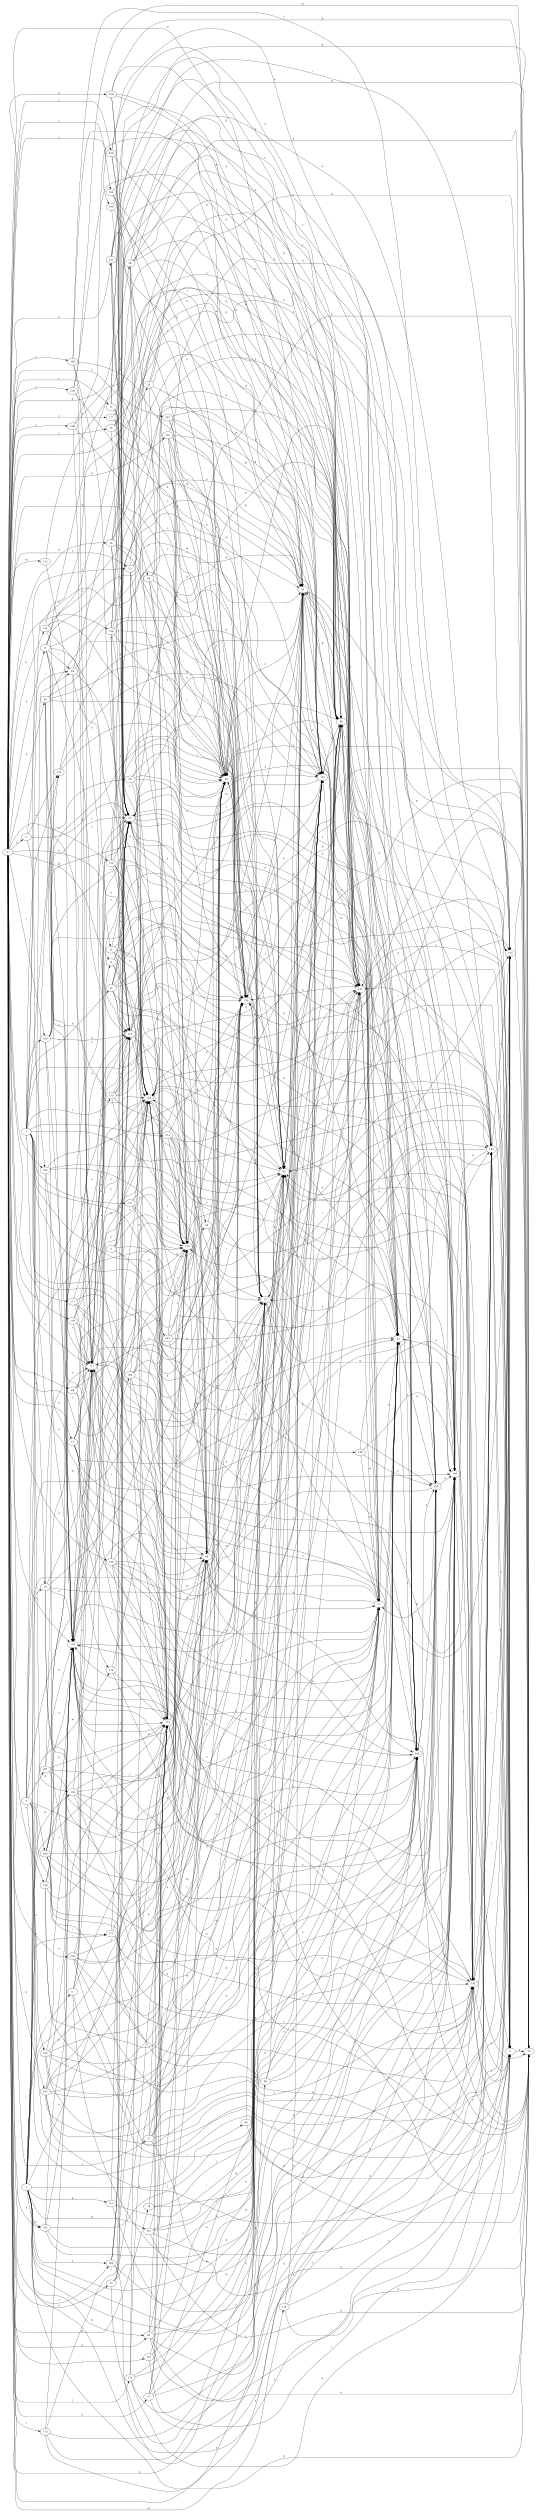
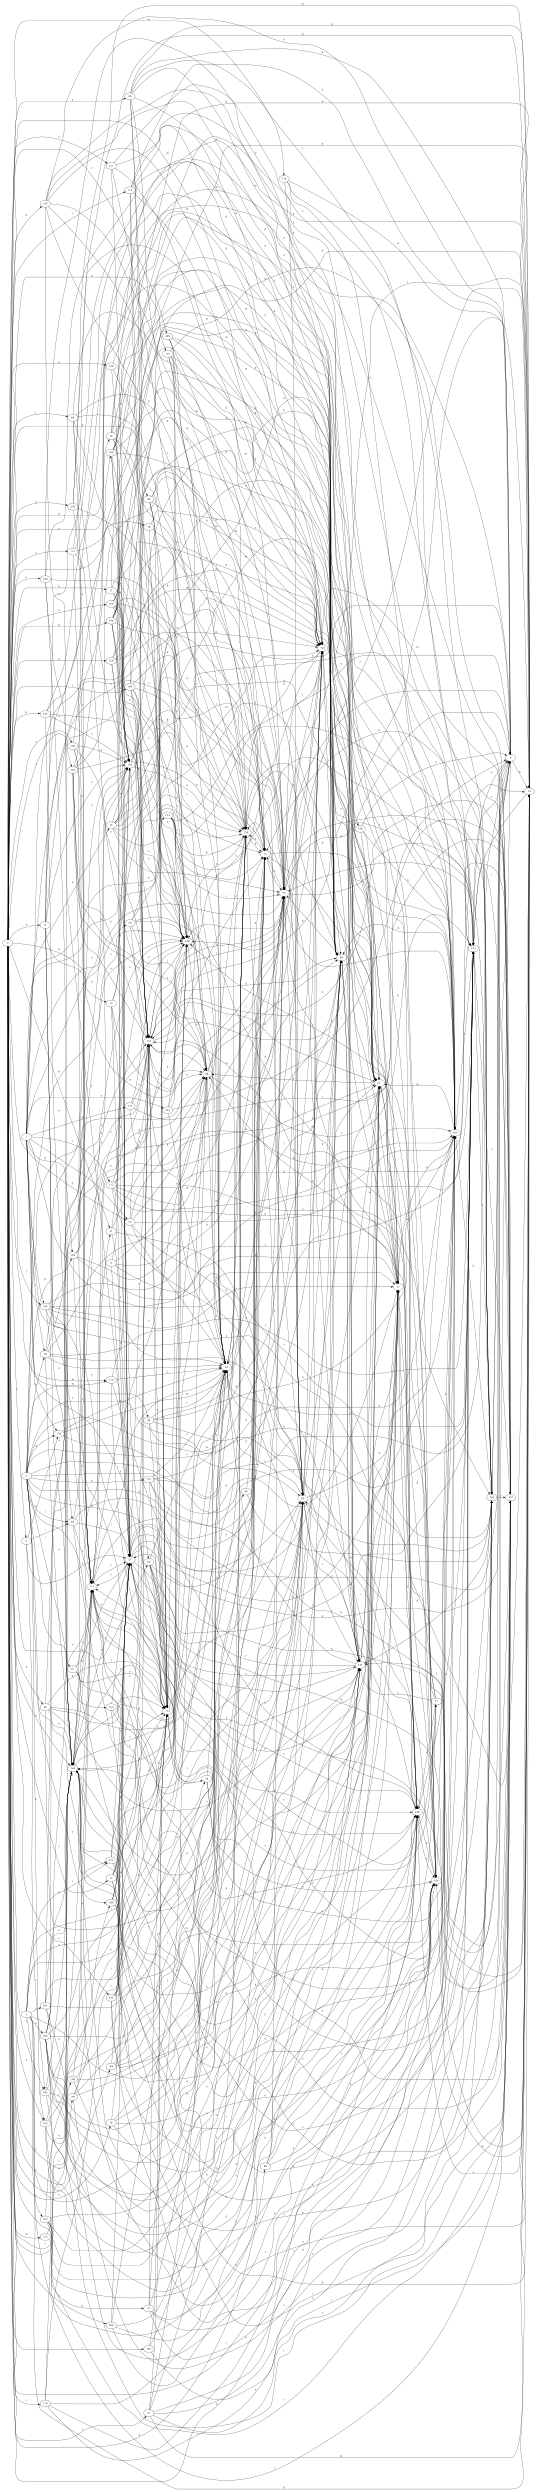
  strict digraph {
    fontname=Ubuntu
    rankdir=LR
    node [fontname=Ubuntu]
    edge [fontname=Ubuntu]
    0
    5
    8
    18
    21
    26
    27
    36
    39
    40
    48
    52
    61
    65
    67
    71
    73
    77
    89
    96
    98
    102
    110
    112
    116
    122
    124
    139
    140
    144
    145
    146
    147
    156
    158
    166
    167
    169
    182
    184
    189
    194
    196
    199
    204
    206
    209
    211
    212
    222
    224
    232
    239
    240
    248
    133
    84
    57
    9
    19
    46
    202
    85
    95
    114
    231
    75
    164
    193
    154
    183
    37
    66
    174
    134
    28
    221
    104
    249
    1
    n81 [label=45]
    56
    78
    79
    113
    n86 [label=128]
    150
    214
    217
    218
    225
    2
    44
    151
    153
    171
    172
    3
    103
    200
    201
    4
    0 -> 5 [label=a]
    0 -> 8 [label=a]
    0 -> 18 [label=b]
    0 -> 21 [label=c]
    0 -> 26 [label=c]
    0 -> 27 [label=c]
    0 -> 36 [label=d]
    0 -> 39 [label=e]
    0 -> 40 [label=e]
    0 -> 48 [label=f]
    0 -> 52 [label=f]
    0 -> 61 [label=g]
    0 -> 65 [label=g]
    0 -> 67 [label=h]
    0 -> 71 [label=h]
    0 -> 73 [label=h]
    0 -> 77 [label=i]
    0 -> 89 [label=j]
    0 -> 96 [label=k]
    0 -> 98 [label=k]
    0 -> 102 [label=k]
    0 -> 110 [label=l]
    0 -> 112 [label=l]
    0 -> 116 [label=m]
    0 -> 122 [label=m]
    0 -> 124 [label=m]
    0 -> 139 [label=o]
    0 -> 140 [label=o]
    0 -> 144 [label=o]
    0 -> 145 [label=p]
    0 -> 146 [label=p]
    0 -> 147 [label=p]
    0 -> 156 [label=q]
    0 -> 158 [label=q]
    0 -> 166 [label=r]
    0 -> 167 [label=r]
    0 -> 169 [label=r]
    0 -> 182 [label=s]
    0 -> 184 [label=t]
    0 -> 189 [label=t]
    0 -> 194 [label=u]
    0 -> 196 [label=u]
    0 -> 199 [label=u]
    0 -> 204 [label=v]
    0 -> 206 [label=v]
    0 -> 209 [label=v]
    0 -> 211 [label=v]
    0 -> 212 [label=v]
    0 -> 222 [label=x]
    0 -> 224 [label=x]
    0 -> 232 [label=y]
    0 -> 239 [label=y]
    0 -> 240 [label=y]
    0 -> 248 [label=z]
    5 -> 182 [label=s]
    5 -> 133 [label=n]
    5 -> 84 [label=i]
    5 -> 57 [label=f]
    8 -> 124 [label=m]
    8 -> 144 [label=o]
    8 -> 212 [label=v]
    8 -> 84 [label=i]
    8 -> 9 [label=a]
    8 -> 19 [label=b]
    8 -> 46 [label=e]
    8 -> 202 [label=u]
    8 -> 85 [label=i]
    18 -> 95 [label=j]
    18 -> 114 [label=l]
    18 -> 231 [label=x]
    21 -> 19 [label=b]
    21 -> 114 [label=l]
    21 -> 75 [label=h]
    21 -> 164 [label=q]
    21 -> 193 [label=t]
    21 -> 154 [label=p]
    21 -> 183 [label=s]
    26 -> 57 [label=f]
    26 -> 85 [label=i]
    26 -> 95 [label=j]
    26 -> 37 [label=d]
    26 -> 66 [label=g]
    27 -> 57 [label=f]
    27 -> 19 [label=b]
    27 -> 174 [label=r]
    27 -> 134 [label=n]
    27 -> 28 [label=c]
    36 -> 57 [label=f]
    36 -> 202 [label=u]
    36 -> 95 [label=j]
    36 -> 164 [label=q]
    36 -> 66 [label=g]
    36 -> 28 [label=c]
    36 -> 221 [label=w]
    36 -> 104 [label=k]
    39 -> 85 [label=i]
    39 -> 114 [label=l]
    39 -> 164 [label=q]
    39 -> 66 [label=g]
    39 -> 28 [label=c]
    39 -> 104 [label=k]
    40 -> 144 [label=o]
    40 -> 85 [label=i]
    40 -> 114 [label=l]
    40 -> 231 [label=x]
    40 -> 75 [label=h]
    40 -> 134 [label=n]
    40 -> 28 [label=c]
    48 -> 9 [label=a]
    48 -> 19 [label=b]
    48 -> 193 [label=t]
    48 -> 154 [label=p]
    48 -> 66 [label=g]
    48 -> 134 [label=n]
    48 -> 221 [label=w]
    48 -> 249 [label=z]
    52 -> 124 [label=m]
    52 -> 19 [label=b]
    52 -> 46 [label=e]
    52 -> 85 [label=i]
    52 -> 134 [label=n]
    52 -> 28 [label=c]
    61 -> 57 [label=f]
    61 -> 46 [label=e]
    61 -> 231 [label=x]
    61 -> 249 [label=z]
    65 -> 240 [label=y]
    65 -> 19 [label=b]
    65 -> 95 [label=j]
    65 -> 114 [label=l]
    65 -> 193 [label=t]
    65 -> 174 [label=r]
    65 -> 28 [label=c]
    67 -> 202 [label=u]
    67 -> 154 [label=p]
    67 -> 134 [label=n]
    67 -> 221 [label=w]
    67 -> 249 [label=z]
    71 -> 46 [label=e]
    71 -> 114 [label=l]
    71 -> 75 [label=h]
    71 -> 164 [label=q]
    71 -> 193 [label=t]
    71 -> 104 [label=k]
    73 -> 57 [label=f]
    73 -> 46 [label=e]
    73 -> 114 [label=l]
    73 -> 164 [label=q]
    73 -> 221 [label=w]
    77 -> 212 [label=v]
-   77 -> 240 [label=y]
+   240 -> 77 [label=y]
    77 -> 57 [label=f]
    77 -> 231 [label=x]
    77 -> 37 [label=d]
    77 -> 221 [label=w]
    77 -> 249 [label=z]
    89 -> 124 [label=m]
    89 -> 212 [label=v]
    89 -> 46 [label=e]
    89 -> 75 [label=h]
    89 -> 154 [label=p]
    89 -> 134 [label=n]
    96 -> 124 [label=m]
    96 -> 95 [label=j]
    96 -> 114 [label=l]
    96 -> 231 [label=x]
    96 -> 28 [label=c]
    96 -> 249 [label=z]
    98 -> 240 [label=y]
    98 -> 95 [label=j]
    98 -> 221 [label=w]
    98 -> 104 [label=k]
    102 -> 144 [label=o]
    102 -> 95 [label=j]
    102 -> 114 [label=l]
    102 -> 37 [label=d]
    102 -> 221 [label=w]
    110 -> 144 [label=o]
    110 -> 240 [label=y]
    110 -> 114 [label=l]
    110 -> 164 [label=q]
    110 -> 104 [label=k]
    112 -> 124 [label=m]
    112 -> 9 [label=a]
    112 -> 46 [label=e]
    112 -> 164 [label=q]
    112 -> 37 [label=d]
    112 -> 134 [label=n]
    116 -> 9 [label=a]
    116 -> 85 [label=i]
    116 -> 164 [label=q]
    116 -> 183 [label=s]
    122 -> 144 [label=o]
    122 -> 231 [label=x]
    124 -> 57 [label=f]
    124 -> 95 [label=j]
    124 -> 154 [label=p]
    124 -> 66 [label=g]
    124 -> 134 [label=n]
    139 -> 124 [label=m]
    139 -> 46 [label=e]
    139 -> 202 [label=u]
    139 -> 95 [label=j]
    139 -> 114 [label=l]
    139 -> 66 [label=g]
    139 -> 249 [label=z]
    140 -> 124 [label=m]
    140 -> 240 [label=y]
    140 -> 19 [label=b]
    140 -> 202 [label=u]
    140 -> 193 [label=t]
    140 -> 154 [label=p]
    140 -> 37 [label=d]
    140 -> 221 [label=w]
    140 -> 249 [label=z]
    144 -> 212 [label=v]
    144 -> 57 [label=f]
    144 -> 9 [label=a]
    144 -> 202 [label=u]
    144 -> 114 [label=l]
    144 -> 231 [label=x]
    144 -> 164 [label=q]
    144 -> 183 [label=s]
    144 -> 37 [label=d]
    144 -> 249 [label=z]
    145 -> 124 [label=m]
    145 -> 144 [label=o]
    145 -> 202 [label=u]
    145 -> 28 [label=c]
    145 -> 221 [label=w]
    146 -> 240 [label=y]
    146 -> 57 [label=f]
    146 -> 202 [label=u]
    146 -> 95 [label=j]
    146 -> 75 [label=h]
    146 -> 154 [label=p]
    146 -> 183 [label=s]
    146 -> 37 [label=d]
    146 -> 249 [label=z]
    147 -> 124 [label=m]
    147 -> 144 [label=o]
    147 -> 9 [label=a]
    147 -> 95 [label=j]
    147 -> 75 [label=h]
    147 -> 154 [label=p]
    147 -> 37 [label=d]
    147 -> 221 [label=w]
    156 -> 124 [label=m]
    156 -> 85 [label=i]
    156 -> 154 [label=p]
    156 -> 66 [label=g]
    156 -> 174 [label=r]
    156 -> 249 [label=z]
    158 -> 124 [label=m]
    158 -> 57 [label=f]
    158 -> 19 [label=b]
    158 -> 202 [label=u]
    158 -> 85 [label=i]
    158 -> 66 [label=g]
    166 -> 57 [label=f]
    166 -> 85 [label=i]
    166 -> 75 [label=h]
    166 -> 28 [label=c]
    167 -> 85 [label=i]
    167 -> 114 [label=l]
    167 -> 174 [label=r]
    169 -> 144 [label=o]
    169 -> 57 [label=f]
    169 -> 202 [label=u]
    169 -> 114 [label=l]
    169 -> 164 [label=q]
    169 -> 193 [label=t]
    169 -> 37 [label=d]
    169 -> 28 [label=c]
    182 -> 144 [label=o]
    182 -> 240 [label=y]
    182 -> 114 [label=l]
    182 -> 231 [label=x]
    182 -> 66 [label=g]
    184 -> 114 [label=l]
    184 -> 231 [label=x]
    184 -> 75 [label=h]
    184 -> 154 [label=p]
    184 -> 134 [label=n]
    184 -> 28 [label=c]
    184 -> 221 [label=w]
    184 -> 249 [label=z]
    189 -> 57 [label=f]
    189 -> 114 [label=l]
    189 -> 193 [label=t]
    189 -> 37 [label=d]
    189 -> 134 [label=n]
    194 -> 144 [label=o]
    194 -> 57 [label=f]
    194 -> 164 [label=q]
    194 -> 221 [label=w]
    194 -> 249 [label=z]
    196 -> 212 [label=v]
    196 -> 85 [label=i]
    196 -> 154 [label=p]
    196 -> 183 [label=s]
    196 -> 134 [label=n]
    199 -> 57 [label=f]
    199 -> 154 [label=p]
    199 -> 66 [label=g]
    204 -> 212 [label=v]
    204 -> 46 [label=e]
    204 -> 202 [label=u]
    204 -> 164 [label=q]
    204 -> 134 [label=n]
    206 -> 240 [label=y]
    206 -> 57 [label=f]
    206 -> 85 [label=i]
    206 -> 154 [label=p]
    206 -> 104 [label=k]
    209 -> 124 [label=m]
    209 -> 75 [label=h]
    209 -> 66 [label=g]
    209 -> 28 [label=c]
    209 -> 249 [label=z]
    211 -> 57 [label=f]
    211 -> 95 [label=j]
    211 -> 193 [label=t]
    211 -> 66 [label=g]
    211 -> 28 [label=c]
    212 -> 61 [label=v]
    212 -> 144 [label=o]
    212 -> 240 [label=y]
    212 -> 57 [label=f]
    212 -> 114 [label=l]
    212 -> 231 [label=x]
    212 -> 183 [label=s]
    212 -> 28 [label=c]
    212 -> 249 [label=z]
    222 -> 212 [label=v]
    222 -> 19 [label=b]
    222 -> 164 [label=q]
    222 -> 134 [label=n]
    222 -> 221 [label=w]
    224 -> 212 [label=v]
    224 -> 46 [label=e]
    224 -> 75 [label=h]
    224 -> 193 [label=t]
    224 -> 66 [label=g]
    224 -> 174 [label=r]
    224 -> 134 [label=n]
    224 -> 28 [label=c]
    232 -> 240 [label=y]
    232 -> 57 [label=f]
    232 -> 75 [label=h]
    232 -> 154 [label=p]
    232 -> 37 [label=d]
    232 -> 66 [label=g]
    232 -> 28 [label=c]
    239 -> 212 [label=v]
    239 -> 19 [label=b]
    239 -> 75 [label=h]
    239 -> 66 [label=g]
    240 -> 46 [label=e]
    240 -> 85 [label=i]
    240 -> 28 [label=c]
    240 -> 104 [label=k]
    248 -> 212 [label=v]
    248 -> 85 [label=i]
    248 -> 231 [label=x]
    248 -> 28 [label=c]
    133 -> 124 [label=m]
    133 -> 37 [label=d]
    133 -> 28 [label=c]
    84 -> 212 [label=v]
    84 -> 57 [label=f]
    84 -> 95 [label=j]
    84 -> 174 [label=r]
    84 -> 134 [label=n]
    57 -> 212 [label=v]
    57 -> 240 [label=y]
    57 -> 9 [label=a]
    57 -> 19 [label=b]
    57 -> 85 [label=i]
    57 -> 231 [label=x]
    57 -> 164 [label=q]
    57 -> 183 [label=s]
    57 -> 37 [label=d]
    57 -> 134 [label=n]
    9 -> 19 [label=b]
    9 -> 95 [label=j]
    9 -> 231 [label=x]
    9 -> 193 [label=t]
    9 -> 183 [label=s]
    9 -> 134 [label=n]
    19 -> 144 [label=o]
    19 -> 240 [label=y]
    19 -> 95 [label=j]
    19 -> 193 [label=t]
    19 -> 134 [label=n]
    19 -> 104 [label=k]
    19 -> 249 [label=z]
    46 -> 144 [label=o]
    46 -> 212 [label=v]
    46 -> 95 [label=j]
    46 -> 193 [label=t]
    46 -> 66 [label=g]
    46 -> 28 [label=c]
    202 -> 85 [label=i]
    202 -> 75 [label=h]
    202 -> 154 [label=p]
    202 -> 134 [label=n]
    202 -> 104 [label=k]
    85 -> 124 [label=m]
    85 -> 231 [label=x]
    85 -> 164 [label=q]
    85 -> 154 [label=p]
    85 -> 66 [label=g]
    85 -> 174 [label=r]
    85 -> 28 [label=c]
    95 -> 85 [label=i]
    95 -> 75 [label=h]
    95 -> 193 [label=t]
    95 -> 174 [label=r]
    95 -> 134 [label=n]
    95 -> 28 [label=c]
    95 -> 249 [label=z]
    114 -> 144 [label=o]
    114 -> 240 [label=y]
    114 -> 85 [label=i]
    114 -> 134 [label=n]
    114 -> 104 [label=k]
    114 -> 249 [label=z]
    231 -> 124 [label=m]
    231 -> 212 [label=v]
    231 -> 57 [label=f]
    231 -> 154 [label=p]
    231 -> 37 [label=d]
    231 -> 66 [label=g]
    231 -> 28 [label=c]
    231 -> 221 [label=w]
    75 -> 95 [label=j]
    75 -> 164 [label=q]
    75 -> 154 [label=p]
    75 -> 104 [label=k]
    164 -> 144 [label=o]
    164 -> 95 [label=j]
    164 -> 193 [label=t]
    164 -> 37 [label=d]
    164 -> 66 [label=g]
    164 -> 221 [label=w]
    193 -> 144 [label=o]
    193 -> 240 [label=y]
    193 -> 9 [label=a]
    193 -> 95 [label=j]
    193 -> 183 [label=s]
    193 -> 174 [label=r]
    193 -> 28 [label=c]
    154 -> 75 [label=h]
    154 -> 249 [label=z]
    183 -> 9 [label=a]
    183 -> 85 [label=i]
    183 -> 95 [label=j]
    183 -> 231 [label=x]
    183 -> 75 [label=h]
    183 -> 164 [label=q]
    183 -> 174 [label=r]
    183 -> 134 [label=n]
    37 -> 144 [label=o]
    37 -> 240 [label=y]
    37 -> 95 [label=j]
    37 -> 154 [label=p]
    37 -> 66 [label=g]
    66 -> 95 [label=j]
    66 -> 231 [label=x]
    66 -> 154 [label=p]
    66 -> 28 [label=c]
    174 -> 124 [label=m]
    174 -> 212 [label=v]
    174 -> 57 [label=f]
    174 -> 193 [label=t]
    134 -> 144 [label=o]
    134 -> 46 [label=e]
    134 -> 95 [label=j]
    134 -> 114 [label=l]
    134 -> 66 [label=g]
    134 -> 221 [label=w]
    134 -> 249 [label=z]
    28 -> 144 [label=o]
    28 -> 154 [label=p]
    221 -> 212 [label=v]
    221 -> 46 [label=e]
    221 -> 85 [label=i]
    221 -> 37 [label=d]
    104 -> 212 [label=v]
    104 -> 240 [label=y]
    104 -> 164 [label=q]
    104 -> 37 [label=d]
    104 -> 134 [label=n]
    249 -> 46 [label=e]
    249 -> 134 [label=n]
    1 -> 52 [label=f]
    1 -> 124 [label=m]
    1 -> 169 [label=r]
    1 -> 240 [label=y]
    1 -> 133 [label=n]
    1 -> 95 [label=j]
    1 -> 75 [label=h]
    1 -> 37 [label=d]
    1 -> n81 [label=e]
    1 -> 56 [label=f]
    1 -> 78 [label=i]
    1 -> 79 [label=i]
    1 -> 113 [label=l]
    1 -> n86 [label=n]
    1 -> 150 [label=p]
    1 -> 214 [label=w]
    1 -> 217 [label=w]
    1 -> 218 [label=w]
    1 -> 225 [label=x]
    n81 -> 124 [label=m]
    n81 -> 9 [label=a]
    n81 -> 19 [label=b]
    n81 -> 202 [label=u]
    n81 -> 95 [label=j]
    n81 -> 164 [label=q]
    n81 -> 154 [label=p]
    n81 -> 37 [label=d]
    n81 -> 174 [label=r]
    56 -> 183 [label=s]
    56 -> 28 [label=c]
    56 -> 104 [label=k]
    78 -> 124 [label=m]
    78 -> 154 [label=p]
    78 -> 37 [label=d]
    78 -> 134 [label=n]
    78 -> 28 [label=c]
    78 -> 249 [label=z]
    79 -> 124 [label=m]
    79 -> 144 [label=o]
    79 -> 240 [label=y]
    79 -> 193 [label=t]
    79 -> 134 [label=n]
    79 -> 28 [label=c]
    79 -> 249 [label=z]
    113 -> 240 [label=y]
    113 -> 9 [label=a]
    113 -> 202 [label=u]
    113 -> 85 [label=i]
    113 -> 164 [label=q]
    113 -> 183 [label=s]
    113 -> 174 [label=r]
    113 -> 221 [label=w]
    n86 -> 9 [label=a]
    n86 -> 164 [label=q]
    n86 -> 221 [label=w]
    n86 -> 104 [label=k]
    150 -> 212 [label=v]
    150 -> 46 [label=e]
    150 -> 75 [label=h]
    150 -> 183 [label=s]
    150 -> 66 [label=g]
    150 -> 249 [label=z]
    214 -> 9 [label=a]
    214 -> 95 [label=j]
    214 -> 75 [label=h]
    214 -> 193 [label=t]
    214 -> 154 [label=p]
    214 -> 183 [label=s]
    214 -> 249 [label=z]
    217 -> 164 [label=q]
    217 -> 174 [label=r]
    217 -> 134 [label=n]
    217 -> 249 [label=z]
    218 -> 240 [label=y]
    218 -> 202 [label=u]
    218 -> 114 [label=l]
    218 -> 28 [label=c]
    225 -> 46 [label=e]
    225 -> 95 [label=j]
    225 -> 174 [label=r]
    225 -> 28 [label=c]
    225 -> 249 [label=z]
    2 -> 65 [label=g]
    2 -> 102 [label=k]
    2 -> 189 [label=t]
    2 -> 133 [label=n]
    2 -> 84 [label=i]
    2 -> 9 [label=a]
    2 -> 19 [label=b]
    2 -> 46 [label=e]
    2 -> 114 [label=l]
    2 -> 164 [label=q]
    2 -> 193 [label=t]
    2 -> 221 [label=w]
    2 -> 249 [label=z]
    2 -> 79 [label=i]
    2 -> 150 [label=p]
    2 -> 218 [label=w]
    2 -> 44 [label=e]
    2 -> 151 [label=p]
    2 -> 153 [label=p]
    2 -> 171 [label=r]
    2 -> 172 [label=r]
    44 -> 75 [label=h]
    44 -> 183 [label=s]
    151 -> 124 [label=m]
    151 -> 9 [label=a]
    151 -> 19 [label=b]
    151 -> 114 [label=l]
    151 -> 66 [label=g]
    151 -> 28 [label=c]
    153 -> 57 [label=f]
    153 -> 85 [label=i]
    153 -> 183 [label=s]
    171 -> 212 [label=v]
    171 -> 57 [label=f]
    171 -> 85 [label=i]
    171 -> 104 [label=k]
    171 -> 249 [label=z]
    172 -> 57 [label=f]
    172 -> 9 [label=a]
    172 -> 46 [label=e]
    172 -> 104 [label=k]
    3 -> 19 [label=b]
    3 -> 46 [label=e]
    3 -> 231 [label=x]
    3 -> 154 [label=p]
    3 -> 66 [label=g]
    3 -> 174 [label=r]
    3 -> 56 [label=f]
    3 -> 172 [label=r]
    3 -> 103 [label=k]
    3 -> 200 [label=u]
    3 -> 201 [label=u]
    103 -> 124 [label=m]
    103 -> 144 [label=o]
    103 -> 240 [label=y]
    103 -> 231 [label=x]
    103 -> 37 [label=d]
    103 -> 174 [label=r]
    103 -> 221 [label=w]
    200 -> 144 [label=o]
    200 -> 212 [label=v]
    200 -> 240 [label=y]
    200 -> 202 [label=u]
    200 -> 114 [label=l]
    200 -> 231 [label=x]
    200 -> 75 [label=h]
    200 -> 164 [label=q]
    200 -> 174 [label=r]
    200 -> 221 [label=w]
    201 -> 144 [label=o]
    201 -> 202 [label=u]
    201 -> 75 [label=h]
    201 -> 193 [label=t]
    201 -> 154 [label=p]
    201 -> 221 [label=w]
    4 -> 124 [label=m]
    4 -> 57 [label=f]
    4 -> 202 [label=u]
    4 -> 154 [label=p]
    4 -> 37 [label=d]
  }
